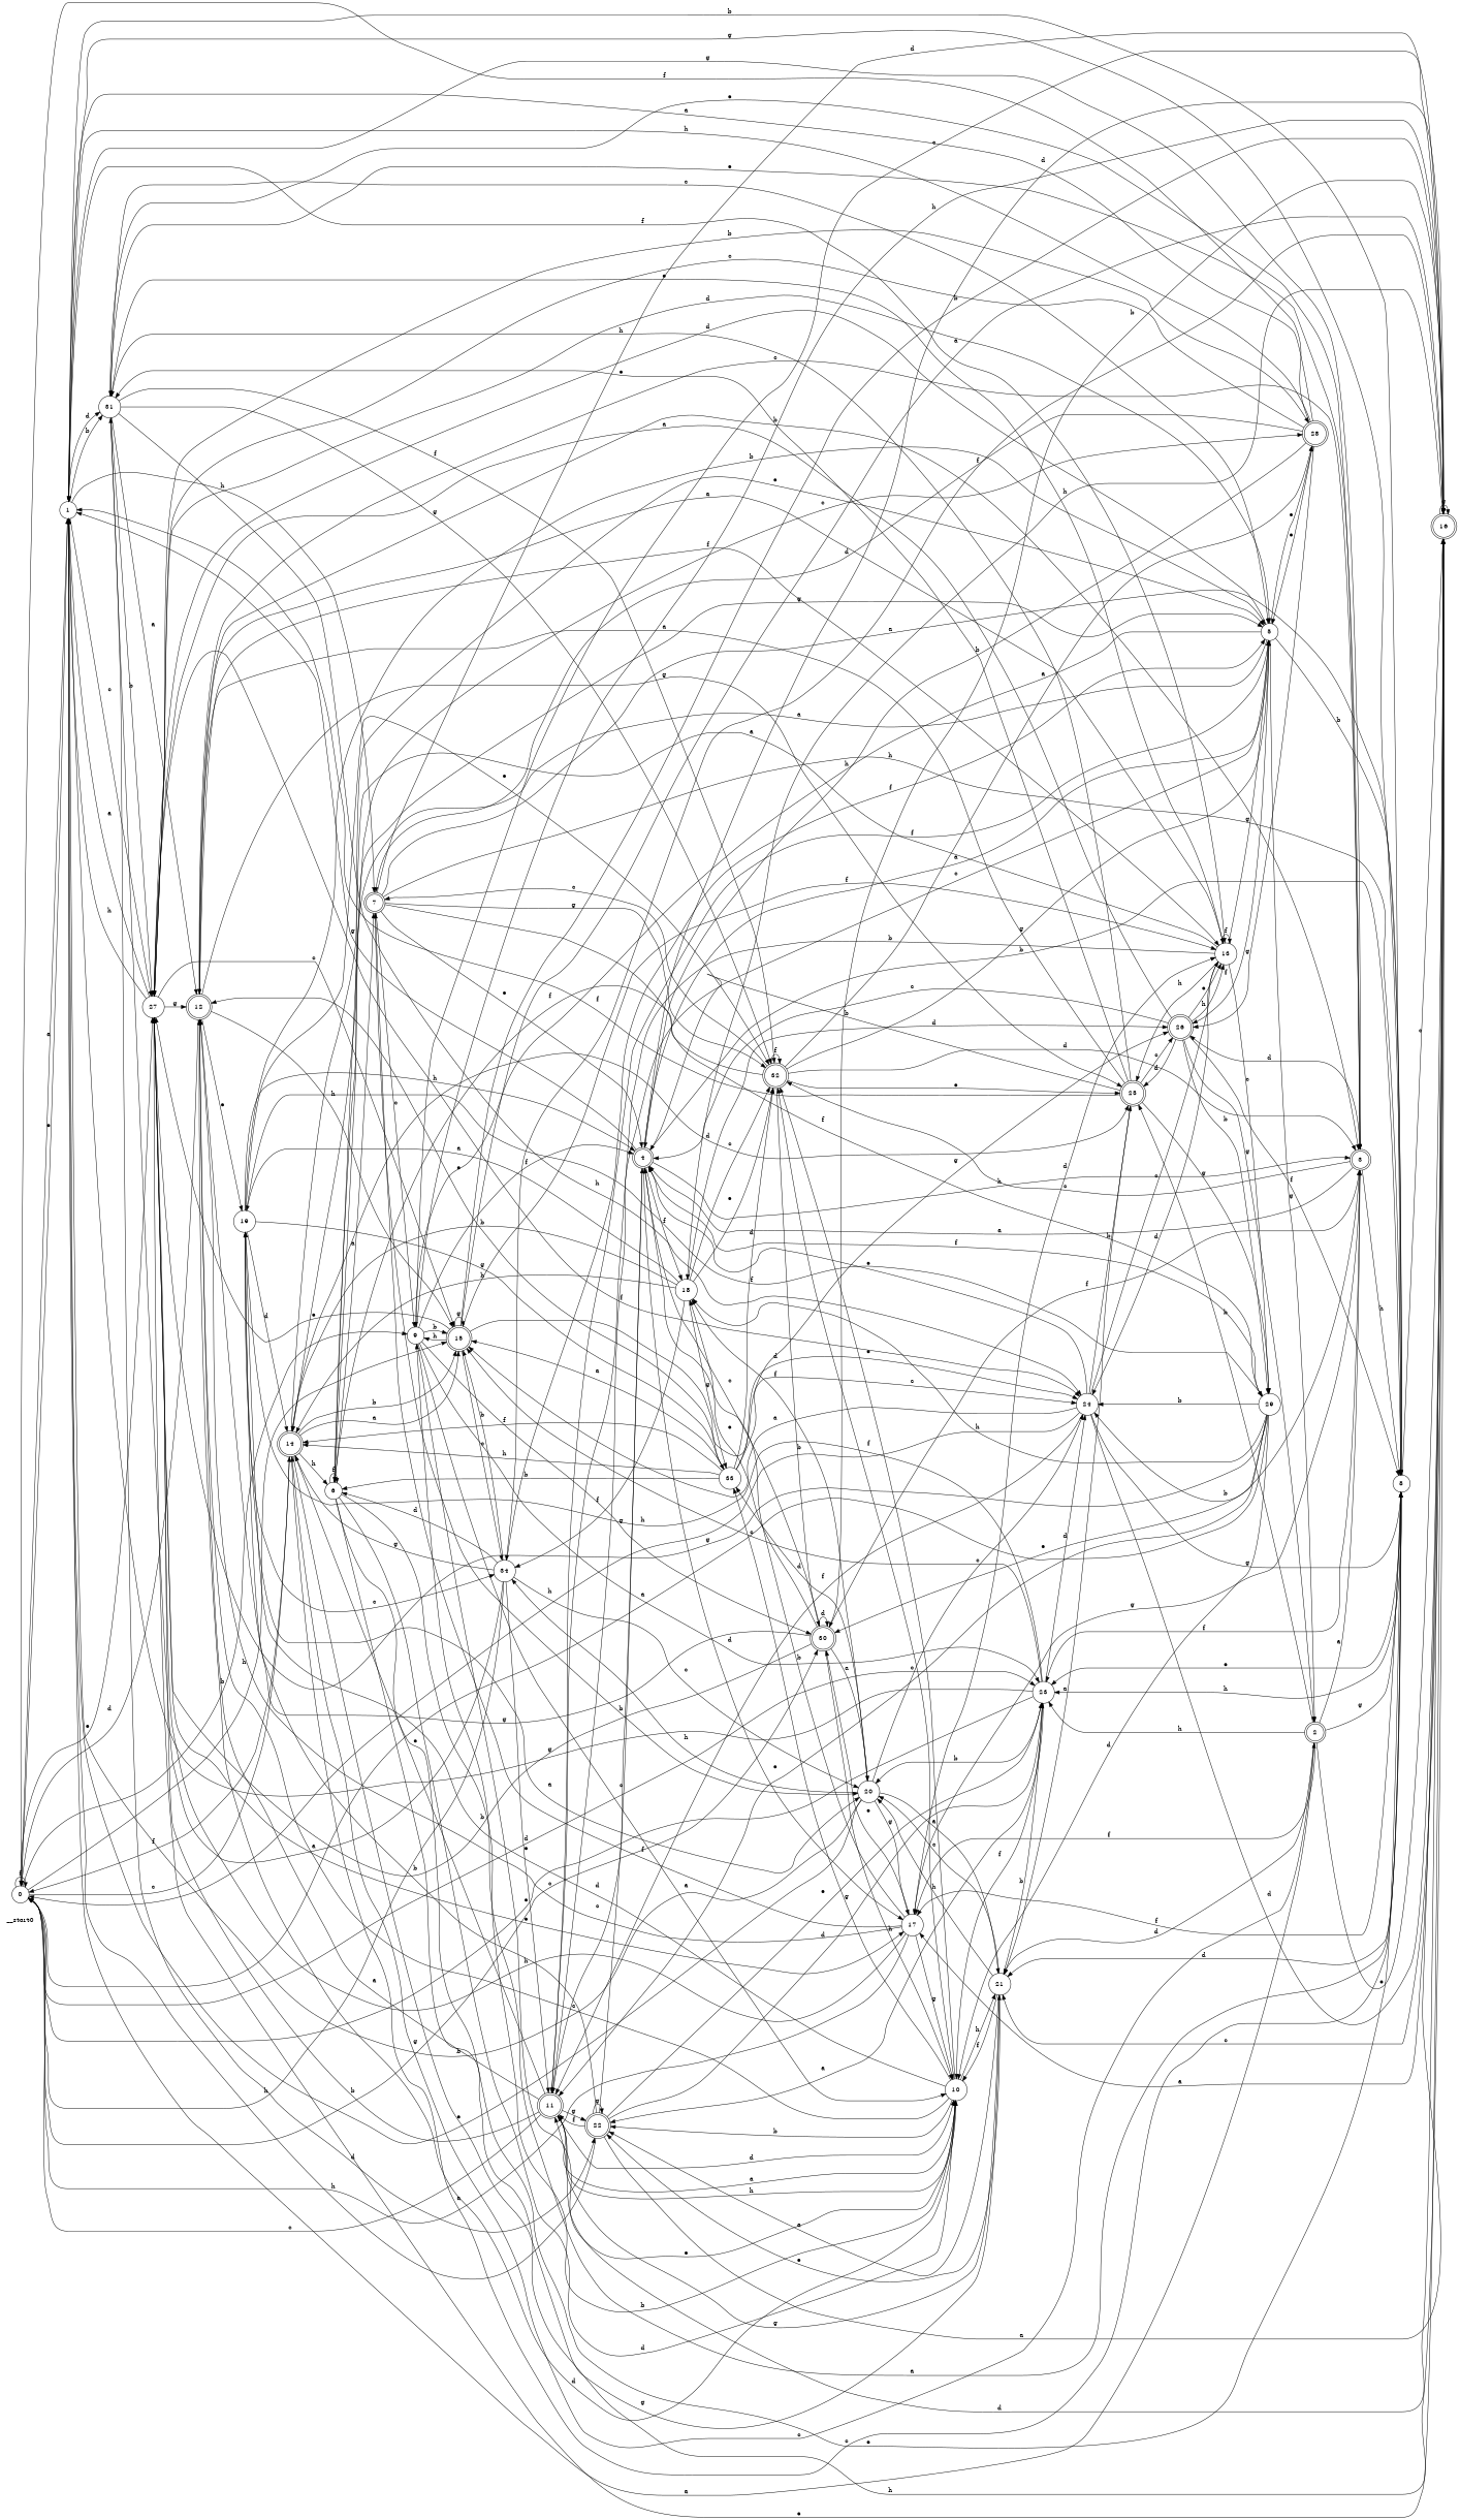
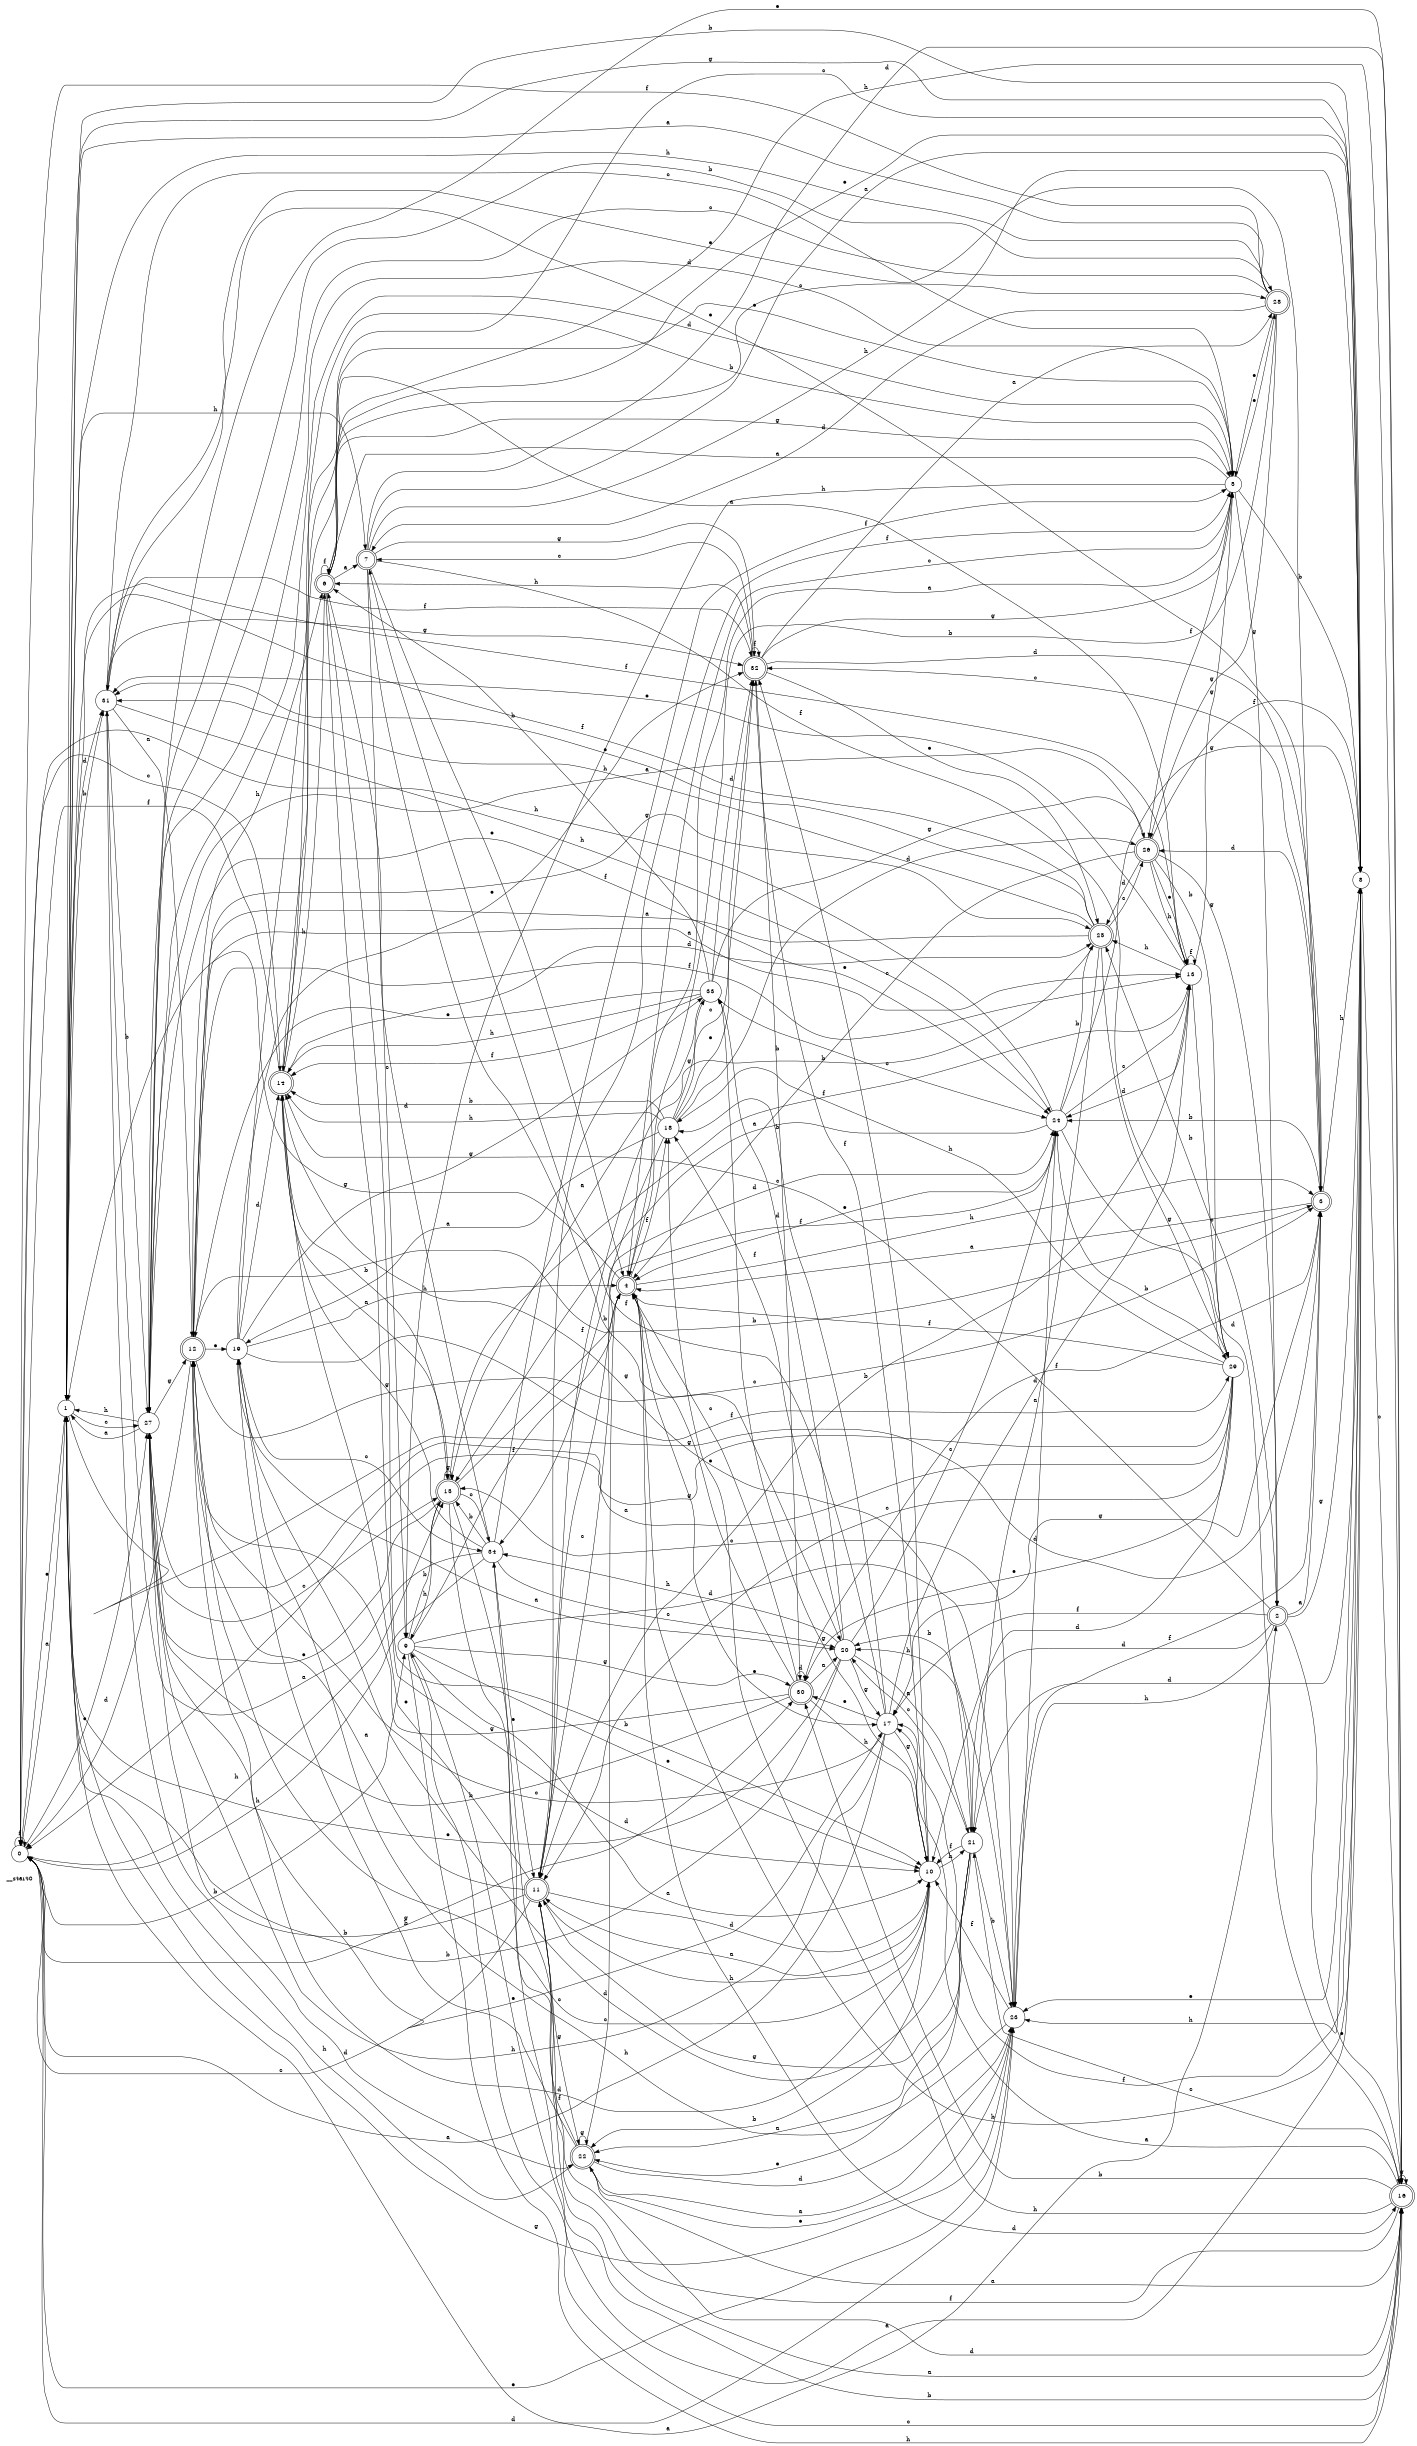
  digraph {
    rankdir=LR
    node [shape=circle color=black fillcolor=white style=filled]
    __start0 [shape=none color="" fillcolor="" style=""]
    n2 [label=0]
    n3 [label=1]
    n4 [label=9]
    n5 [label=14 shape=doublecircle style="rounded,filled"]
    n6 [label=15 shape=doublecircle style="rounded,filled"]
    n7 [label=23]
    n8 [label=27]
    n9 [label=30 shape=doublecircle]
    n10 [label=2 shape=doublecircle style="rounded,filled"]
    n11 [label=3 shape=doublecircle style="rounded,filled"]
    n12 [label=7 shape=doublecircle style="rounded,filled"]
    n13 [label=13]
    n14 [label=31]
    n15 [label=16 shape=doublecircle style="rounded,filled"]
    n16 [label=4 shape=doublecircle style="rounded,filled"]
    n17 [label=10]
    n18 [label=8]
    n19 [label=21]
    n20 [label=25 shape=doublecircle style="rounded,filled"]
    n21 [label=5]
-   n22 [label=6 style="rounded,filled"]
+   n22 [label=6 shape=doublecircle style="rounded,filled"]
    n23 [label=24]
    n24 [label=34]
    n25 [label=20]
    n26 [label=22 shape=doublecircle style="rounded,filled"]
    n27 [label=19]
    n28 [label=17]
    n29 [label=28 shape=doublecircle style="rounded,filled"]
    n30 [label=12 shape=doublecircle style="rounded,filled"]
    n31 [label=26 shape=doublecircle style="rounded,filled"]
    n32 [label=32 shape=doublecircle style="rounded,filled"]
    n33 [label=29]
    n34 [label=11 shape=doublecircle style="rounded,filled"]
    n35 [label=18]
    n36 [label=33]
    n2 -> n2 [label=f]
    n2 -> n3 [label=a]
    n2 -> n4 [label=b]
    n2 -> n5 [label=c]
    n2 -> n6 [label=h]
    n2 -> n7 [label=d]
    n2 -> n8 [label=e]
    n2 -> n9 [label=g]
    n3 -> n2 [label=e]
    n3 -> n8 [label=c]
    n3 -> n10 [label=a]
    n3 -> n11 [label=g]
    n3 -> n12 [label=h]
    n3 -> n13 [label=f]
    n3 -> n14 [label=b]
    n3 -> n14 [label=d]
    n4 -> n6 [label=b]
    n4 -> n7 [label=d]
    n4 -> n9 [label=g]
    n4 -> n15 [label=c]
    n4 -> n15 [label=h]
    n4 -> n16 [label=f]
    n4 -> n17 [label=a]
    n4 -> n17 [label=e]
    n5 -> n2 [label=f]
    n5 -> n6 [label=a]
    n5 -> n6 [label=b]
    n5 -> n18 [label=c]
    n5 -> n19 [label=g]
    n5 -> n20 [label=d]
    n5 -> n21 [label=e]
    n5 -> n22 [label=h]
    n6 -> n4 [label=h]
    n6 -> n6 [label=g]
    n6 -> n8 [label=e]
    n6 -> n13 [label=f]
    n6 -> n15 [label=a]
    n6 -> n15 [label=b]
    n6 -> n23 [label=d]
    n6 -> n24 [label=c]
    n7 -> n2 [label=e]
    n7 -> n3 [label=g]
    n7 -> n6 [label=c]
    n7 -> n17 [label=f]
    n7 -> n23 [label=d]
    n7 -> n25 [label=b]
    n7 -> n26 [label=a]
    n7 -> n27 [label=h]
    n8 -> n3 [label=a]
    n8 -> n3 [label=h]
    n8 -> n6 [label=c]
    n8 -> n21 [label=d]
    n8 -> n23 [label=f]
    n8 -> n28 [label=e]
    n8 -> n29 [label=b]
    n8 -> n30 [label=g]
    n9 -> n8 [label=b]
    n9 -> n9 [label=d]
    n9 -> n11 [label=f]
    n9 -> n16 [label=c]
    n9 -> n16 [label=e]
    n9 -> n17 [label=h]
    n9 -> n25 [label=a]
    n9 -> n30 [label=g]
    n10 -> n5 [label=c]
    n10 -> n7 [label=h]
    n10 -> n11 [label=a]
    n10 -> n15 [label=e]
    n10 -> n18 [label=g]
    n10 -> n19 [label=d]
    n10 -> n20 [label=b]
    n10 -> n28 [label=f]
    n11 -> n7 [label=f]
    n11 -> n14 [label=e]
    n11 -> n16 [label=a]
    n11 -> n18 [label=h]
    n11 -> n23 [label=b]
    n11 -> n28 [label=g]
    n11 -> n31 [label=d]
    n11 -> n32 [label=c]
    n12 -> n4 [label=c]
    n12 -> n15 [label=d]
    n12 -> n16 [label=e]
    n12 -> n18 [label=a]
    n12 -> n18 [label=h]
    n12 -> n25 [label=b]
    n12 -> n32 [label=g]
    n12 -> n33 [label=f]
    n13 -> n5 [label=a]
    n13 -> n13 [label=f]
    n13 -> n14 [label=e]
    n13 -> n20 [label=h]
    n13 -> n21 [label=g]
    n13 -> n23 [label=d]
    n13 -> n33 [label=c]
    n13 -> n34 [label=b]
    n14 -> n8 [label=b]
    n14 -> n11 [label=e]
    n14 -> n21 [label=c]
    n14 -> n23 [label=h]
    n14 -> n26 [label=d]
    n14 -> n30 [label=a]
    n14 -> n32 [label=f]
    n14 -> n32 [label=g]
    n15 -> n8 [label=e]
    n15 -> n9 [label=b]
    n15 -> n15 [label=g]
    n15 -> n19 [label=c]
    n15 -> n24 [label=f]
    n15 -> n28 [label=a]
    n15 -> n34 [label=d]
    n15 -> n35 [label=h]
    n16 -> n3 [label=g]
    n16 -> n11 [label=h]
    n16 -> n15 [label=d]
    n16 -> n18 [label=b]
    n16 -> n21 [label=a]
    n16 -> n28 [label=e]
    n16 -> n34 [label=c]
    n16 -> n35 [label=f]
    n17 -> n19 [label=h]
    n17 -> n26 [label=b]
    n17 -> n30 [label=c]
    n17 -> n30 [label=d]
    n17 -> n32 [label=e]
    n17 -> n32 [label=f]
    n17 -> n34 [label=a]
    n17 -> n36 [label=g]
    n18 -> n3 [label=b]
    n18 -> n3 [label=g]
    n18 -> n4 [label=a]
    n18 -> n7 [label=e]
    n18 -> n7 [label=h]
    n18 -> n15 [label=c]
    n18 -> n19 [label=d]
    n18 -> n28 [label=f]
    n19 -> n7 [label=b]
    n19 -> n17 [label=f]
    n19 -> n25 [label=c]
    n19 -> n25 [label=h]
    n19 -> n26 [label=a]
    n19 -> n26 [label=e]
-   n17 -> n27 [label=d]
+   n19 -> n27 [label=d]
    n19 -> n34 [label=g]
    n20 -> n3 [label=f]
    n20 -> n14 [label=e]
    n20 -> n14 [label=h]
    n20 -> n19 [label=a]
    n20 -> n30 [label=a]
    n20 -> n31 [label=c]
    n20 -> n33 [label=g]
    n20 -> n34 [label=b]
    n21 -> n4 [label=h]
    n21 -> n8 [label=d]
    n21 -> n10 [label=g]
    n21 -> n16 [label=c]
    n21 -> n18 [label=b]
    n21 -> n22 [label=a]
    n21 -> n29 [label=e]
    n21 -> n31 [label=f]
    n22 -> n12 [label=a]
    n22 -> n15 [label=h]
    n22 -> n17 [label=b]
    n22 -> n17 [label=d]
    n22 -> n18 [label=e]
    n22 -> n21 [label=g]
    n22 -> n22 [label=f]
    n22 -> n29 [label=c]
    n23 -> n2 [label=h]
    n23 -> n6 [label=a]
    n23 -> n13 [label=c]
    n23 -> n15 [label=d]
    n23 -> n16 [label=e]
    n23 -> n18 [label=g]
    n23 -> n20 [label=b]
    n23 -> n34 [label=f]
    n24 -> n2 [label=h]
    n24 -> n5 [label=g]
    n24 -> n6 [label=b]
    n24 -> n14 [label=a]
    n24 -> n21 [label=f]
    n24 -> n22 [label=d]
    n24 -> n25 [label=c]
    n24 -> n34 [label=e]
    n25 -> n3 [label=b]
    n25 -> n3 [label=e]
    n25 -> n19 [label=a]
    n25 -> n23 [label=c]
    n25 -> n24 [label=h]
    n25 -> n28 [label=g]
    n25 -> n35 [label=f]
    n25 -> n36 [label=d]
    n26 -> n3 [label=h]
    n26 -> n7 [label=d]
    n26 -> n7 [label=e]
    n26 -> n15 [label=a]
    n26 -> n16 [label=c]
    n26 -> n26 [label=g]
    n26 -> n27 [label=b]
    n26 -> n34 [label=f]
    n27 -> n5 [label=d]
    n27 -> n16 [label=h]
    n27 -> n21 [label=b]
    n27 -> n24 [label=c]
    n27 -> n25 [label=a]
    n27 -> n32 [label=e]
    n27 -> n33 [label=f]
    n27 -> n36 [label=g]
    n28 -> n2 [label=a]
    n28 -> n8 [label=h]
    n28 -> n9 [label=e]
    n28 -> n12 [label=f]
    n28 -> n13 [label=d]
    n28 -> n17 [label=g]
    n28 -> n30 [label=c]
    n28 -> n35 [label=b]
    n29 -> n2 [label=f]
    n29 -> n3 [label=a]
    n29 -> n3 [label=h]
    n29 -> n8 [label=c]
    n29 -> n12 [label=d]
    n29 -> n16 [label=b]
    n29 -> n21 [label=e]
    n29 -> n31 [label=g]
    n30 -> n2 [label=d]
-   n30 -> n6 [label=h]
+   n30 -> n22 [label=h]
    n30 -> n11 [label=b]
    n30 -> n11 [label=c]
    n30 -> n13 [label=a]
    n30 -> n13 [label=f]
    n30 -> n20 [label=g]
    n30 -> n27 [label=e]
    n31 -> n8 [label=a]
    n31 -> n10 [label=g]
    n31 -> n13 [label=e]
    n31 -> n13 [label=h]
    n31 -> n16 [label=c]
    n31 -> n18 [label=f]
    n31 -> n20 [label=d]
    n31 -> n33 [label=b]
    n32 -> n9 [label=b]
    n32 -> n11 [label=d]
    n32 -> n12 [label=c]
    n32 -> n20 [label=e]
    n32 -> n21 [label=g]
-   n32 -> n22 [label=f]
+   n32 -> n22 [label=h]
    n32 -> n29 [label=a]
    n32 -> n32 [label=f]
    n33 -> n2 [label=a]
    n33 -> n8 [label=g]
    n33 -> n9 [label=e]
    n33 -> n16 [label=f]
    n33 -> n17 [label=d]
    n33 -> n23 [label=b]
    n33 -> n34 [label=c]
    n33 -> n35 [label=h]
    n34 -> n2 [label=c]
    n34 -> n5 [label=e]
    n34 -> n8 [label=b]
    n34 -> n17 [label=d]
    n34 -> n17 [label=h]
    n34 -> n21 [label=f]
    n34 -> n26 [label=g]
    n34 -> n30 [label=a]
    n35 -> n5 [label=b]
    n35 -> n5 [label=h]
    n35 -> n24 [label=f]
    n35 -> n27 [label=a]
    n35 -> n31 [label=d]
    n35 -> n32 [label=c]
    n35 -> n32 [label=e]
    n35 -> n36 [label=g]
    n36 -> n5 [label=f]
    n36 -> n5 [label=h]
    n36 -> n6 [label=a]
    n36 -> n22 [label=b]
    n36 -> n23 [label=c]
    n36 -> n30 [label=e]
    n36 -> n31 [label=g]
    n36 -> n32 [label=d]
  }
